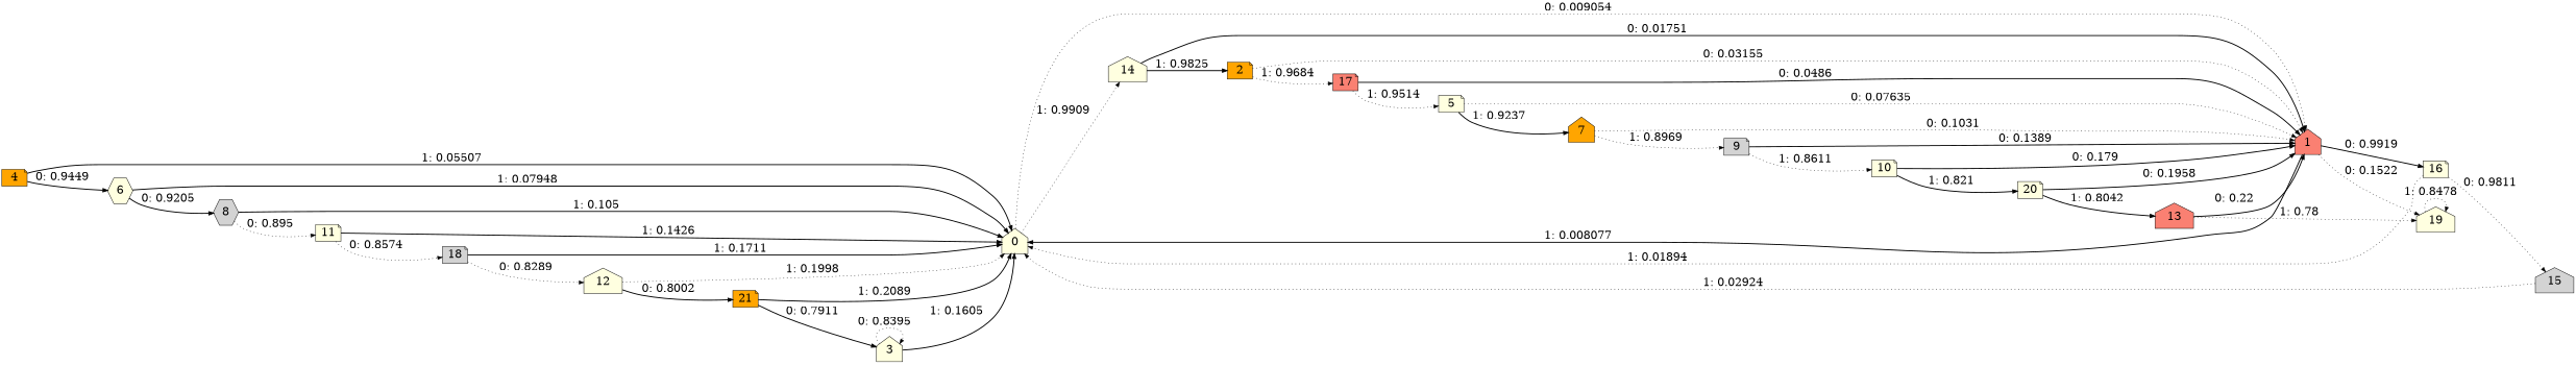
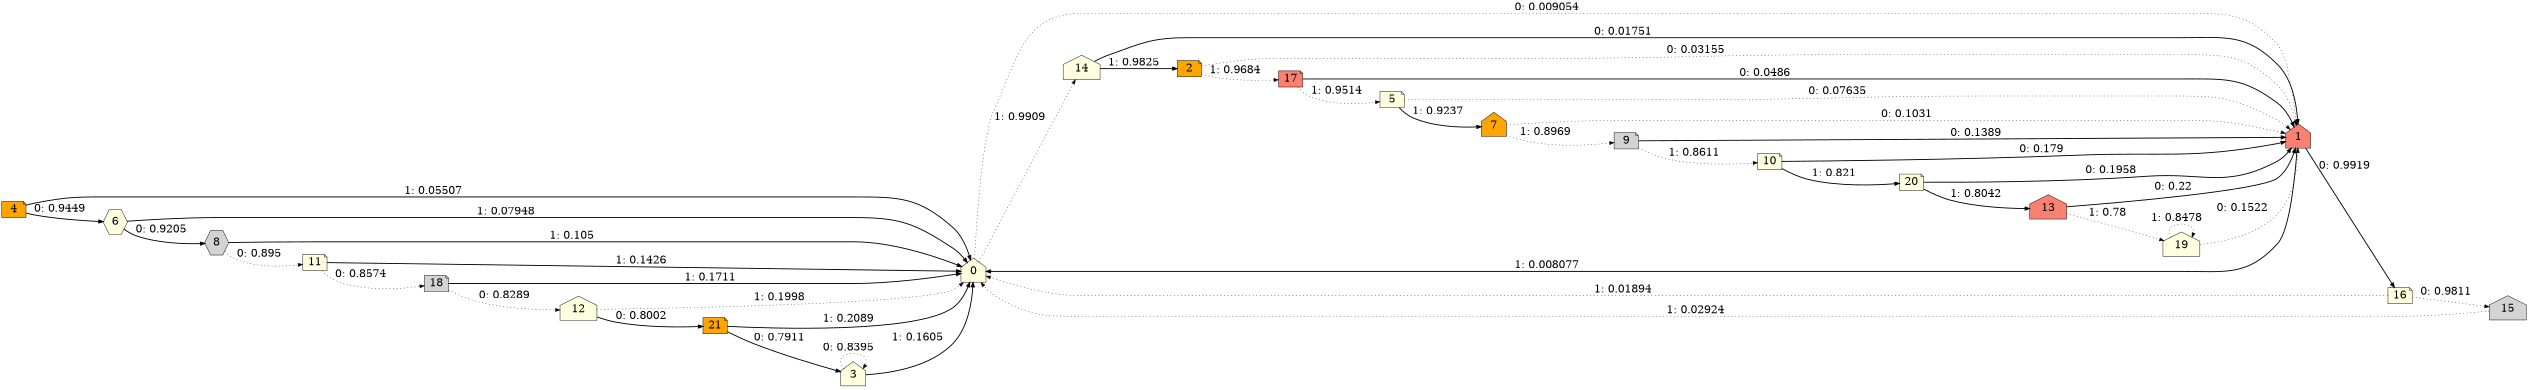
  digraph {
    rankdir=LR
    node [fillcolor=lightyellow fontsize=24 shape=note style=filled]
    edge [fontsize=24 style=bold]
    0 [shape=house]
    1 [fillcolor=salmon shape=house]
    14 [shape=house]
    16
    2 [fillcolor=orange]
    15 [fillcolor=lightgrey shape=house]
    17 [fillcolor=salmon]
    5
    7 [fillcolor=orange shape=house]
    3 [shape=house]
    4 [fillcolor=orange]
    6 [shape=hexagon]
    8 [fillcolor=lightgrey shape=hexagon]
    11
    9 [fillcolor=lightgrey]
    10
    18 [fillcolor=lightgrey]
    20
    12 [shape=house]
    13 [fillcolor=salmon shape=house]
    19 [shape=house]
    21 [fillcolor=orange]
    0 -> 1 [label="0: 0.009054  " style=dotted]
    0 -> 14 [label="1: 0.9909   " style=dotted]
    1 -> 0 [label="1: 0.008077  "]
    1 -> 16 [label="0: 0.9919   "]
    14 -> 1 [label="0: 0.01751  "]
    14 -> 2 [label="1: 0.9825   "]
    16 -> 0 [label="1: 0.01894  " style=dotted]
    16 -> 15 [label="0: 0.9811   " style=dotted]
    2 -> 1 [label="0: 0.03155  " style=dotted]
    2 -> 17 [label="1: 0.9684   " style=dotted]
    15 -> 0 [label="1: 0.02924  " style=dotted]
    17 -> 1 [label="0: 0.0486   "]
    17 -> 5 [label="1: 0.9514   " style=dotted]
    5 -> 1 [label="0: 0.07635  " style=dotted]
    5 -> 7 [label="1: 0.9237   "]
    7 -> 1 [label="0: 0.1031   " style=dotted]
    7 -> 9 [label="1: 0.8969   " style=dotted]
    3 -> 0 [label="1: 0.1605   "]
    3 -> 3 [label="0: 0.8395   " style=dotted]
    4 -> 0 [label="1: 0.05507  "]
    4 -> 6 [label="0: 0.9449   "]
    6 -> 0 [label="1: 0.07948  "]
    6 -> 8 [label="0: 0.9205   "]
    8 -> 0 [label="1: 0.105    "]
    8 -> 11 [label="0: 0.895    " style=dotted]
    11 -> 0 [label="1: 0.1426   "]
    11 -> 18 [label="0: 0.8574   " style=dotted]
    9 -> 1 [label="0: 0.1389   "]
    9 -> 10 [label="1: 0.8611   " style=dotted]
    10 -> 1 [label="0: 0.179    "]
    10 -> 20 [label="1: 0.821    "]
    18 -> 0 [label="1: 0.1711   "]
    18 -> 12 [label="0: 0.8289   " style=dotted]
    20 -> 1 [label="0: 0.1958   "]
    20 -> 13 [label="1: 0.8042   "]
    12 -> 0 [label="1: 0.1998   " style=dotted]
    12 -> 21 [label="0: 0.8002   "]
    13 -> 1 [label="0: 0.22     "]
    13 -> 19 [label="1: 0.78     " style=dotted]
-   1 -> 19 [label="0: 0.1522   " style=dotted]
+   19 -> 1 [label="0: 0.1522   " style=dotted]
    19 -> 19 [label="1: 0.8478   " style=dotted]
    21 -> 0 [label="1: 0.2089   "]
    21 -> 3 [label="0: 0.7911   "]
  }
